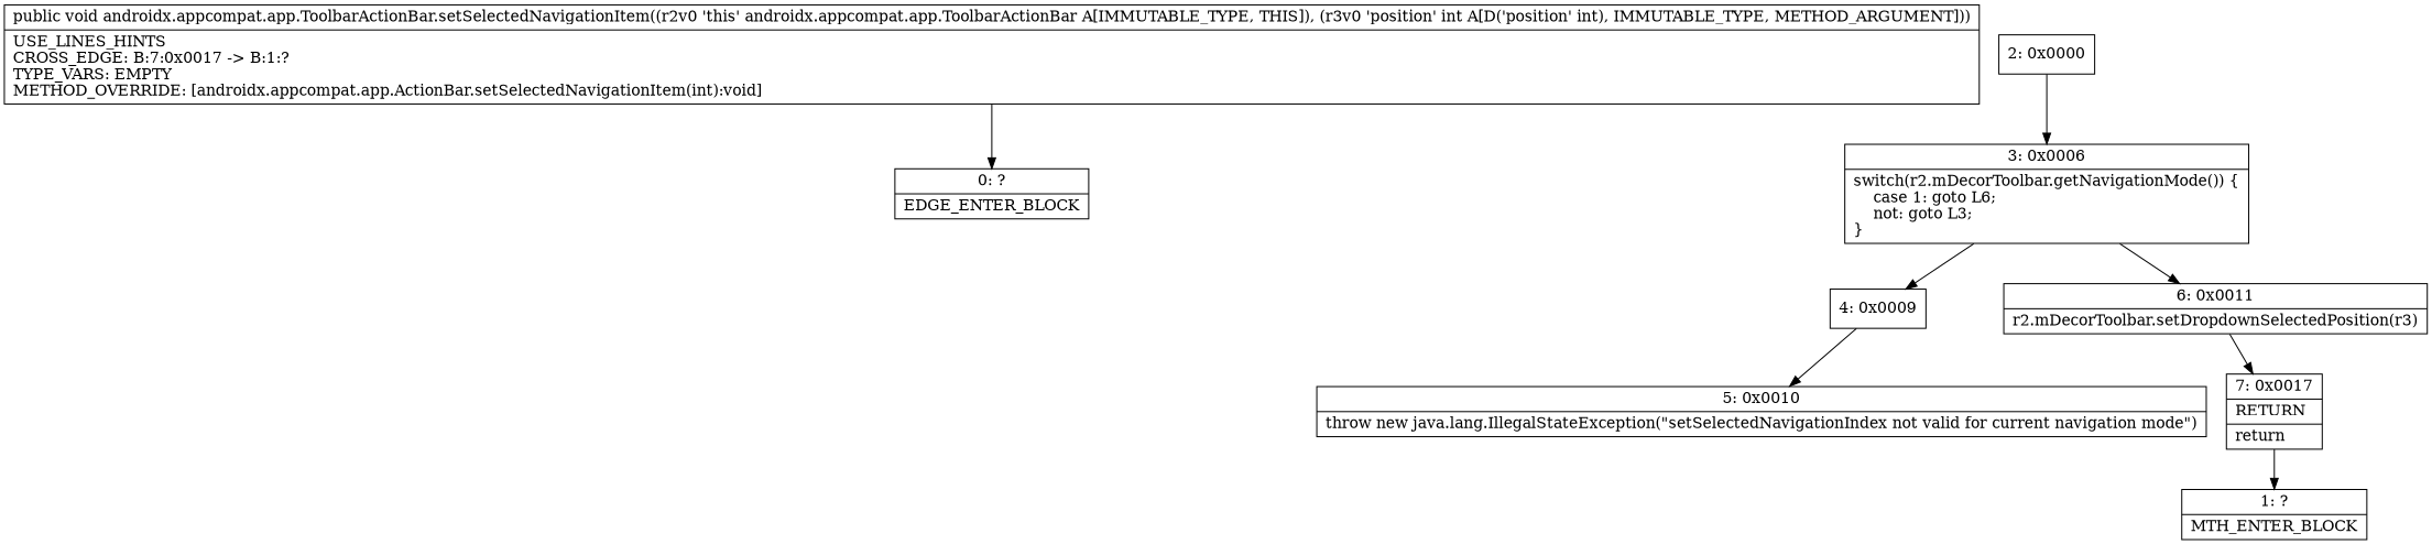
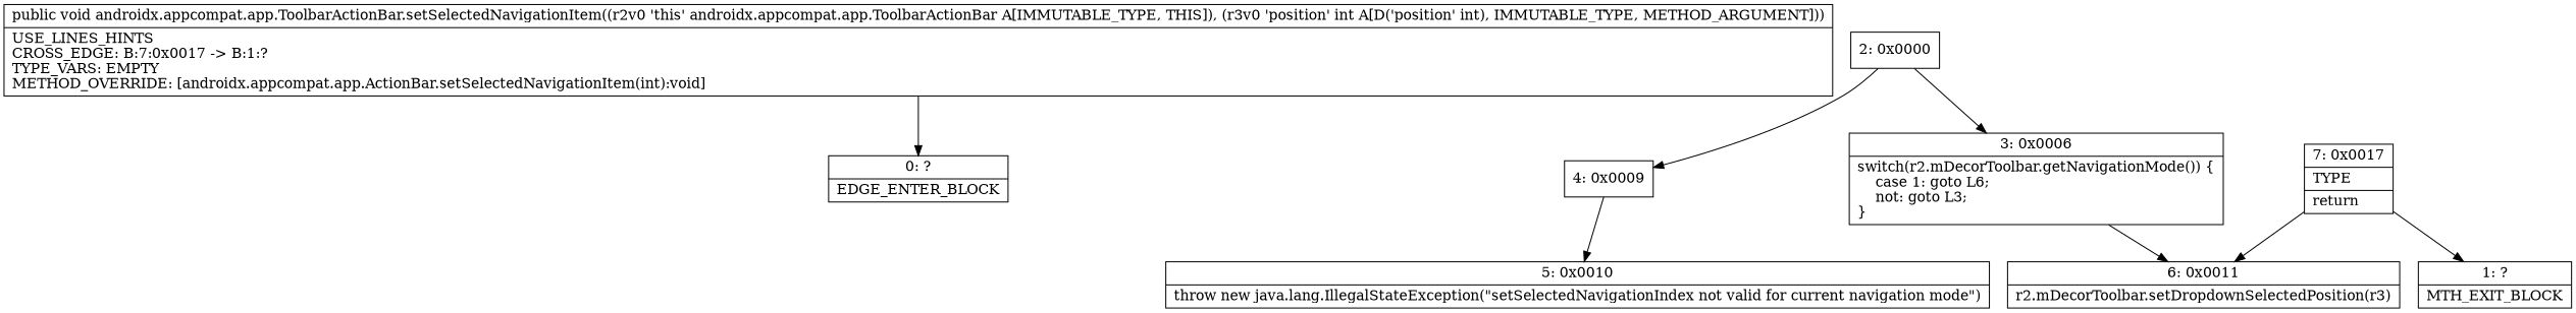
  digraph {
    node [shape=record]
    n1 [label="{0\:\ ?|EDGE_ENTER_BLOCK\l}"]
    n2 [label="{2\:\ 0x0000}"]
    n3 [label="{3\:\ 0x0006|switch(r2.mDecorToolbar.getNavigationMode()) \{\l    case 1: goto L6;\l    not: goto L3;\l\}\l}"]
    n4 [label="{4\:\ 0x0009}"]
    n5 [label="{6\:\ 0x0011|r2.mDecorToolbar.setDropdownSelectedPosition(r3)\l}"]
    n6 [label="{5\:\ 0x0010|throw new java.lang.IllegalStateException(\"setSelectedNavigationIndex not valid for current navigation mode\")\l}"]
-   n7 [label="{7\:\ 0x0017|RETURN\l|return\l}"]
-   n8 [label="{1\:\ ?|MTH_ENTER_BLOCK\l}"]
+   n7 [label="{7\:\ 0x0017|TYPE\l|return\l}"]
+   n8 [label="{1\:\ ?|MTH_EXIT_BLOCK\l}"]
    n9 [label="{public void androidx.appcompat.app.ToolbarActionBar.setSelectedNavigationItem((r2v0 'this' androidx.appcompat.app.ToolbarActionBar A[IMMUTABLE_TYPE, THIS]), (r3v0 'position' int A[D('position' int), IMMUTABLE_TYPE, METHOD_ARGUMENT]))  | USE_LINES_HINTS\lCROSS_EDGE: B:7:0x0017 \-\> B:1:?\lTYPE_VARS: EMPTY\lMETHOD_OVERRIDE: [androidx.appcompat.app.ActionBar.setSelectedNavigationItem(int):void]\l}"]
    n2 -> n3
-   n3 -> n4
+   n2 -> n4
    n3 -> n5
    n4 -> n6
-   n5 -> n7
+   n7 -> n5
    n7 -> n8
    n9 -> n1
  }
